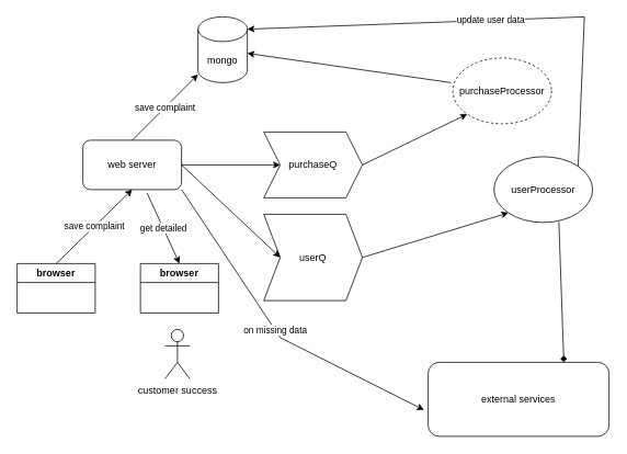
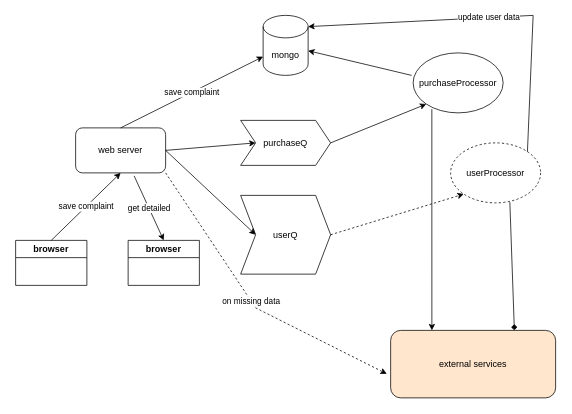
  <mxCell id="0" />
  <mxCell id="1" parent="0" />
  <mxCell id="2" value="web server" style="rounded=1;whiteSpace=wrap;html=1;" vertex="1" parent="1"><mxGeometry x="100" y="170" width="120" height="60" as="geometry" /></mxCell>
- <mxCell id="3" value="mongo" style="shape=cylinder3;whiteSpace=wrap;html=1;boundedLbl=1;backgroundOutline=1;size=15;" vertex="1" parent="1"><mxGeometry x="240" y="20" width="60" height="80" as="geometry" /></mxCell>
+ <mxCell id="3" value="mongo" style="shape=cylinder3;whiteSpace=wrap;html=1;boundedLbl=1;backgroundOutline=1;size=15;" vertex="1" parent="1"><mxGeometry x="350" y="20" width="60" height="80" as="geometry" /></mxCell>
  <mxCell id="4" value="save complaint" style="endArrow=classic;html=1;rounded=0;exitX=0.5;exitY=0;exitDx=0;exitDy=0;" edge="1" parent="1" source="2" target="3"><mxGeometry width="50" height="50" relative="1" as="geometry"><mxPoint x="370" y="360" as="sourcePoint" /><mxPoint x="420" y="310" as="targetPoint" /></mxGeometry></mxCell>
- <mxCell id="5" value="purchaseQ" style="shape=step;perimeter=stepPerimeter;whiteSpace=wrap;html=1;fixedSize=1;" vertex="1" parent="1"><mxGeometry x="320" y="160" width="120" height="80" as="geometry" /></mxCell>
+ <mxCell id="5" value="purchaseQ" style="shape=step;perimeter=stepPerimeter;whiteSpace=wrap;html=1;fixedSize=1;" vertex="1" parent="1"><mxGeometry x="320" y="160" width="120" height="60" as="geometry" /></mxCell>
  <mxCell id="6" value="userQ" style="shape=step;perimeter=stepPerimeter;whiteSpace=wrap;html=1;fixedSize=1;" vertex="1" parent="1"><mxGeometry x="320" y="260" width="120" height="105" as="geometry" /></mxCell>
  <mxCell id="7" value="" style="endArrow=classic;html=1;rounded=0;exitX=1;exitY=0.5;exitDx=0;exitDy=0;entryX=0;entryY=0.5;entryDx=0;entryDy=0;" edge="1" parent="1" source="2" target="5"><mxGeometry width="50" height="50" relative="1" as="geometry"><mxPoint x="370" y="360" as="sourcePoint" /><mxPoint x="420" y="310" as="targetPoint" /></mxGeometry></mxCell>
  <mxCell id="8" value="" style="endArrow=classic;html=1;rounded=0;exitX=1;exitY=0.5;exitDx=0;exitDy=0;entryX=0;entryY=0.5;entryDx=0;entryDy=0;" edge="1" parent="1" source="2" target="6"><mxGeometry width="50" height="50" relative="1" as="geometry"><mxPoint x="370" y="360" as="sourcePoint" /><mxPoint x="420" y="310" as="targetPoint" /></mxGeometry></mxCell>
  <mxCell id="9" value="browser" style="swimlane;whiteSpace=wrap;html=1;" vertex="1" parent="1"><mxGeometry x="20" y="320" width="95" height="60" as="geometry" /></mxCell>
  <mxCell id="10" value="save complaint" style="endArrow=classic;html=1;rounded=0;exitX=0.5;exitY=0;exitDx=0;exitDy=0;entryX=0.5;entryY=1;entryDx=0;entryDy=0;" edge="1" parent="1" source="9" target="2"><mxGeometry width="50" height="50" relative="1" as="geometry"><mxPoint x="370" y="360" as="sourcePoint" /><mxPoint x="420" y="310" as="targetPoint" /></mxGeometry></mxCell>
- <mxCell id="11" value="purchaseProcessor" style="ellipse;whiteSpace=wrap;html=1;dashed=1;" vertex="1" parent="1"><mxGeometry x="550" y="70" width="120" height="80" as="geometry" /></mxCell>
- <mxCell id="12" value="userProcessor" style="ellipse;whiteSpace=wrap;html=1;" vertex="1" parent="1"><mxGeometry x="600" y="190" width="120" height="80" as="geometry" /></mxCell>
+ <mxCell id="11" value="purchaseProcessor" style="ellipse;whiteSpace=wrap;html=1;" vertex="1" parent="1"><mxGeometry x="550" y="70" width="120" height="80" as="geometry" /></mxCell>
+ <mxCell id="12" value="userProcessor" style="ellipse;whiteSpace=wrap;html=1;dashed=1;" vertex="1" parent="1"><mxGeometry x="600" y="190" width="120" height="80" as="geometry" /></mxCell>
  <mxCell id="13" value="" style="endArrow=classic;html=1;rounded=0;exitX=1;exitY=0.5;exitDx=0;exitDy=0;entryX=0;entryY=1;entryDx=0;entryDy=0;" edge="1" parent="1" source="5" target="11"><mxGeometry width="50" height="50" relative="1" as="geometry"><mxPoint x="370" y="360" as="sourcePoint" /><mxPoint x="420" y="310" as="targetPoint" /></mxGeometry></mxCell>
- <mxCell id="14" value="" style="endArrow=classic;html=1;rounded=0;exitX=1;exitY=0.5;exitDx=0;exitDy=0;entryX=0;entryY=1;entryDx=0;entryDy=0;" edge="1" parent="1" source="6" target="12"><mxGeometry width="50" height="50" relative="1" as="geometry"><mxPoint x="370" y="360" as="sourcePoint" /><mxPoint x="420" y="310" as="targetPoint" /></mxGeometry></mxCell>
+ <mxCell id="14" value="" style="endArrow=classic;html=1;rounded=0;exitX=1;exitY=0.5;exitDx=0;exitDy=0;entryX=0;entryY=1;entryDx=0;entryDy=0;dashed=1;" edge="1" parent="1" source="6" target="12"><mxGeometry width="50" height="50" relative="1" as="geometry"><mxPoint x="370" y="360" as="sourcePoint" /><mxPoint x="420" y="310" as="targetPoint" /></mxGeometry></mxCell>
  <mxCell id="15" value="" style="endArrow=classic;html=1;rounded=0;exitX=-0.017;exitY=0.375;exitDx=0;exitDy=0;exitPerimeter=0;" edge="1" parent="1" source="11" target="3"><mxGeometry width="50" height="50" relative="1" as="geometry"><mxPoint x="370" y="360" as="sourcePoint" /><mxPoint x="420" y="310" as="targetPoint" /></mxGeometry></mxCell>
  <mxCell id="16" value="update user data" style="endArrow=classic;html=1;rounded=0;exitX=1;exitY=0;exitDx=0;exitDy=0;entryX=1;entryY=0;entryDx=0;entryDy=15;entryPerimeter=0;" edge="1" parent="1" source="12" target="3"><mxGeometry width="50" height="50" relative="1" as="geometry"><mxPoint x="578" y="110" as="sourcePoint" /><mxPoint x="420" y="34" as="targetPoint" /><Array as="points"><mxPoint x="710" y="20" /></Array></mxGeometry></mxCell>
- <mxCell id="17" value="customer success" style="shape=umlActor;verticalLabelPosition=bottom;verticalAlign=top;html=1;outlineConnect=0;" vertex="1" parent="1"><mxGeometry x="200" y="400" width="30" height="60" as="geometry" /></mxCell>
  <mxCell id="18" value="browser" style="swimlane;whiteSpace=wrap;html=1;" vertex="1" parent="1"><mxGeometry x="170" y="320" width="95" height="60" as="geometry" /></mxCell>
  <mxCell id="19" value="get detailed" style="endArrow=classic;html=1;rounded=0;entryX=0.5;entryY=0;entryDx=0;entryDy=0;exitX=0.65;exitY=1.067;exitDx=0;exitDy=0;exitPerimeter=0;" edge="1" parent="1" source="2" target="18"><mxGeometry width="50" height="50" relative="1" as="geometry"><mxPoint x="370" y="360" as="sourcePoint" /><mxPoint x="420" y="310" as="targetPoint" /></mxGeometry></mxCell>
- <mxCell id="20" value="external services" style="rounded=1;whiteSpace=wrap;html=1;" vertex="1" parent="1"><mxGeometry x="520" y="440" width="220" height="90" as="geometry" /></mxCell>
+ <mxCell id="20" value="external services" style="rounded=1;whiteSpace=wrap;html=1;fillColor=#ffe6cc;" vertex="1" parent="1"><mxGeometry x="520" y="440" width="220" height="90" as="geometry" /></mxCell>
+ <mxCell id="21" value="" style="endArrow=classic;html=1;rounded=0;exitX=0.208;exitY=0.938;exitDx=0;exitDy=0;exitPerimeter=0;entryX=0.25;entryY=0;entryDx=0;entryDy=0;" edge="1" parent="1" source="11" target="20"><mxGeometry width="50" height="50" relative="1" as="geometry"><mxPoint x="370" y="360" as="sourcePoint" /><mxPoint x="420" y="310" as="targetPoint" /></mxGeometry></mxCell>
  <mxCell id="22" value="" style="endArrow=diamond;html=1;rounded=0;exitX=0.658;exitY=0.988;exitDx=0;exitDy=0;exitPerimeter=0;entryX=0.75;entryY=0;entryDx=0;entryDy=0;" edge="1" parent="1" source="12" target="20"><mxGeometry width="50" height="50" relative="1" as="geometry"><mxPoint x="594" y="158" as="sourcePoint" /><mxPoint x="585" y="450" as="targetPoint" /></mxGeometry></mxCell>
- <mxCell id="23" value="on missing data" style="endArrow=classic;html=1;rounded=0;exitX=1;exitY=1;exitDx=0;exitDy=0;entryX=-0.023;entryY=0.644;entryDx=0;entryDy=0;entryPerimeter=0;" edge="1" parent="1" source="2" target="20"><mxGeometry width="50" height="50" relative="1" as="geometry"><mxPoint x="370" y="360" as="sourcePoint" /><mxPoint x="420" y="310" as="targetPoint" /><Array as="points"><mxPoint x="340" y="410" /></Array></mxGeometry></mxCell>
+ <mxCell id="23" value="on missing data" style="endArrow=classic;html=1;rounded=0;exitX=1;exitY=1;exitDx=0;exitDy=0;entryX=-0.023;entryY=0.644;entryDx=0;entryDy=0;entryPerimeter=0;dashed=1;" edge="1" parent="1" source="2" target="20"><mxGeometry width="50" height="50" relative="1" as="geometry"><mxPoint x="370" y="360" as="sourcePoint" /><mxPoint x="420" y="310" as="targetPoint" /><Array as="points"><mxPoint x="340" y="410" /></Array></mxGeometry></mxCell>
